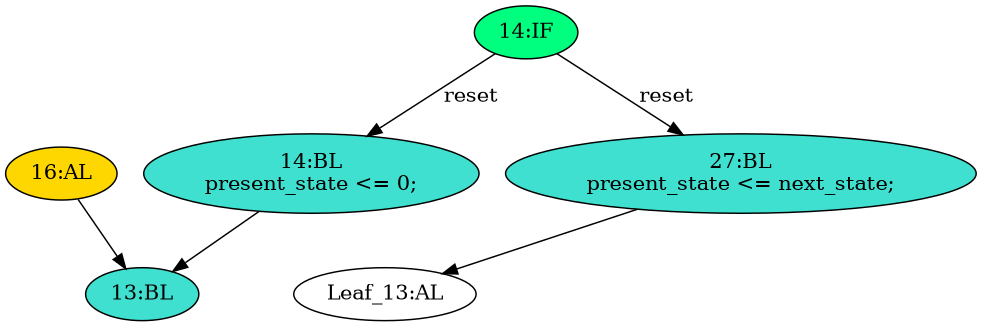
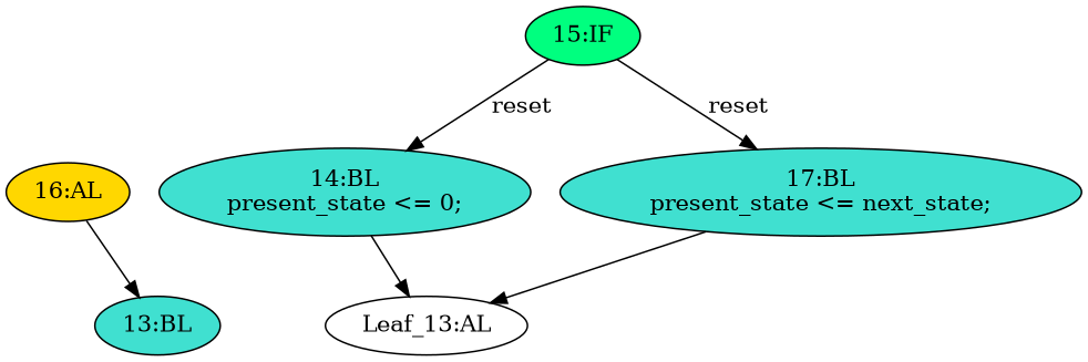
  strict digraph {
    node [fillcolor=turquoise statements="[]" style=filled typ=Block]
    edge [cond="[]" lineno=None]
    n1 [ast="<pyverilog.vparser.ast.Always object at 0x7feafa9f35d0>" clk_sens=True fillcolor=gold label="16:AL" sens="['clk']" typ=Always use_var="['reset', 'next_state']"]
    n2 [ast="<pyverilog.vparser.ast.Block object at 0x7feafa9f3490>" label="13:BL"]
-   n3 [ast="<pyverilog.vparser.ast.IfStatement object at 0x7feafa9f34d0>" fillcolor=springgreen label="14:IF" typ=IfStatement]
-   n4 [ast="<pyverilog.vparser.ast.Block object at 0x7feafa9f3450>" label="27:BL\npresent_state <= next_state;" statements="[<pyverilog.vparser.ast.NonblockingSubstitution object at 0x7feafa9f32d0>]"]
+   n3 [ast="<pyverilog.vparser.ast.IfStatement object at 0x7feafa9f34d0>" fillcolor=springgreen label="15:IF" typ=IfStatement]
+   n4 [ast="<pyverilog.vparser.ast.Block object at 0x7feafa9f3450>" label="17:BL\npresent_state <= next_state;" statements="[<pyverilog.vparser.ast.NonblockingSubstitution object at 0x7feafa9f32d0>]"]
    n5 [ast="<pyverilog.vparser.ast.Block object at 0x7feafa9f3290>" label="14:BL\npresent_state <= 0;" statements="[<pyverilog.vparser.ast.NonblockingSubstitution object at 0x7feafa9f3090>]"]
    n6 [def_var="['present_state']" label="Leaf_13:AL" fillcolor="" statements="" style="" typ=""]
    n1 -> n2
    n3 -> n4 [cond="['reset']" label=reset lineno=14]
    n3 -> n5 [cond="['reset']" label=reset lineno=14]
    n4 -> n6
-   n5 -> n2
+   n5 -> n6
  }
